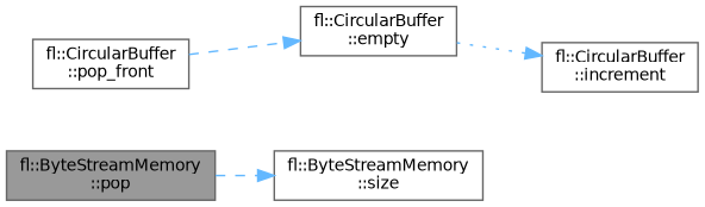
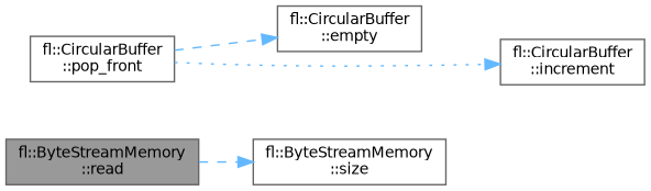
  digraph {
    rankdir=LR
    node [color=grey40 fillcolor=white fontname=Helvetica fontsize=10 shape=box style=filled]
    edge [color=steelblue1 fontname=Helvetica fontsize=10 labelfontname=Helvetica labelfontsize=10 style=dashed]
-   n1 [color=gray40 fillcolor=grey60 fontcolor=black height=0.2 label="fl::ByteStreamMemory\l::pop" width=0.4]
+   n1 [color=gray40 fillcolor=grey60 fontcolor=black height=0.2 label="fl::ByteStreamMemory\l::read" width=0.4]
    n2 [height=0.2 label="fl::ByteStreamMemory\l::size" width=0.4]
    n3 [height=0.2 label="fl::CircularBuffer\l::pop_front" width=0.4]
    n4 [height=0.2 label="fl::CircularBuffer\l::empty" width=0.4]
    n5 [height=0.2 label="fl::CircularBuffer\l::increment" width=0.4]
    n1 -> n2
    n3 -> n4
-   n4 -> n5 [style=dotted]
+   n3 -> n5 [style=dotted]
  }
